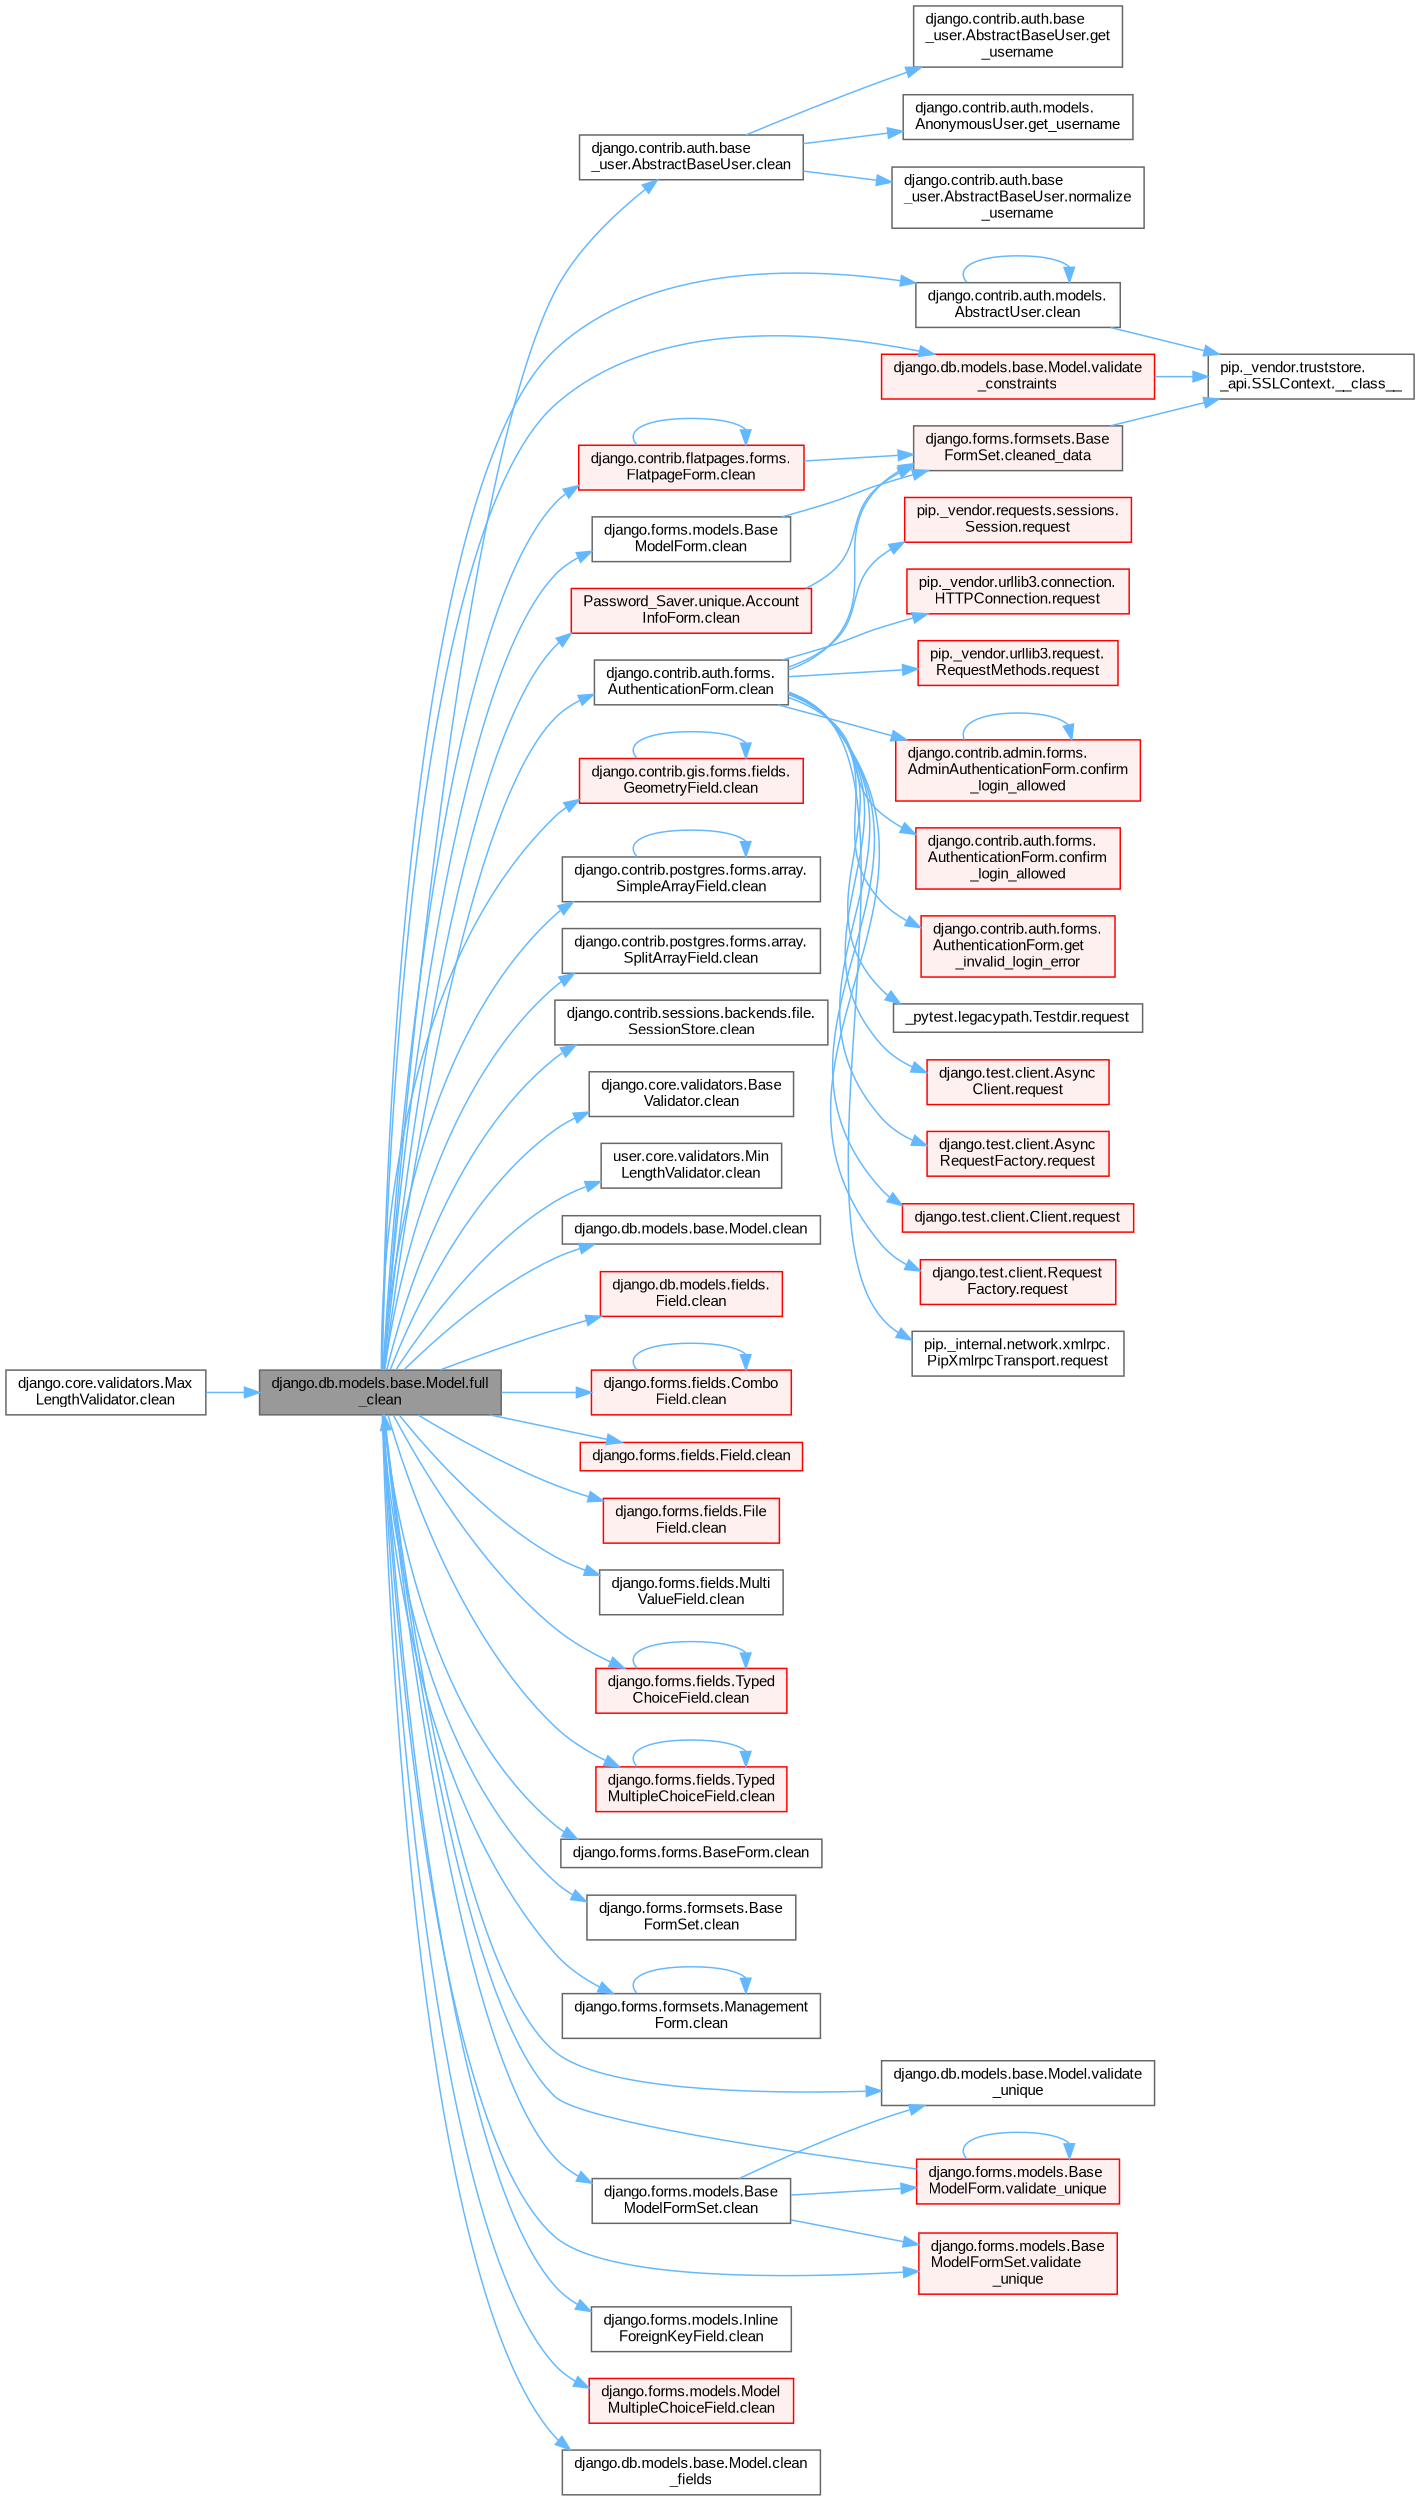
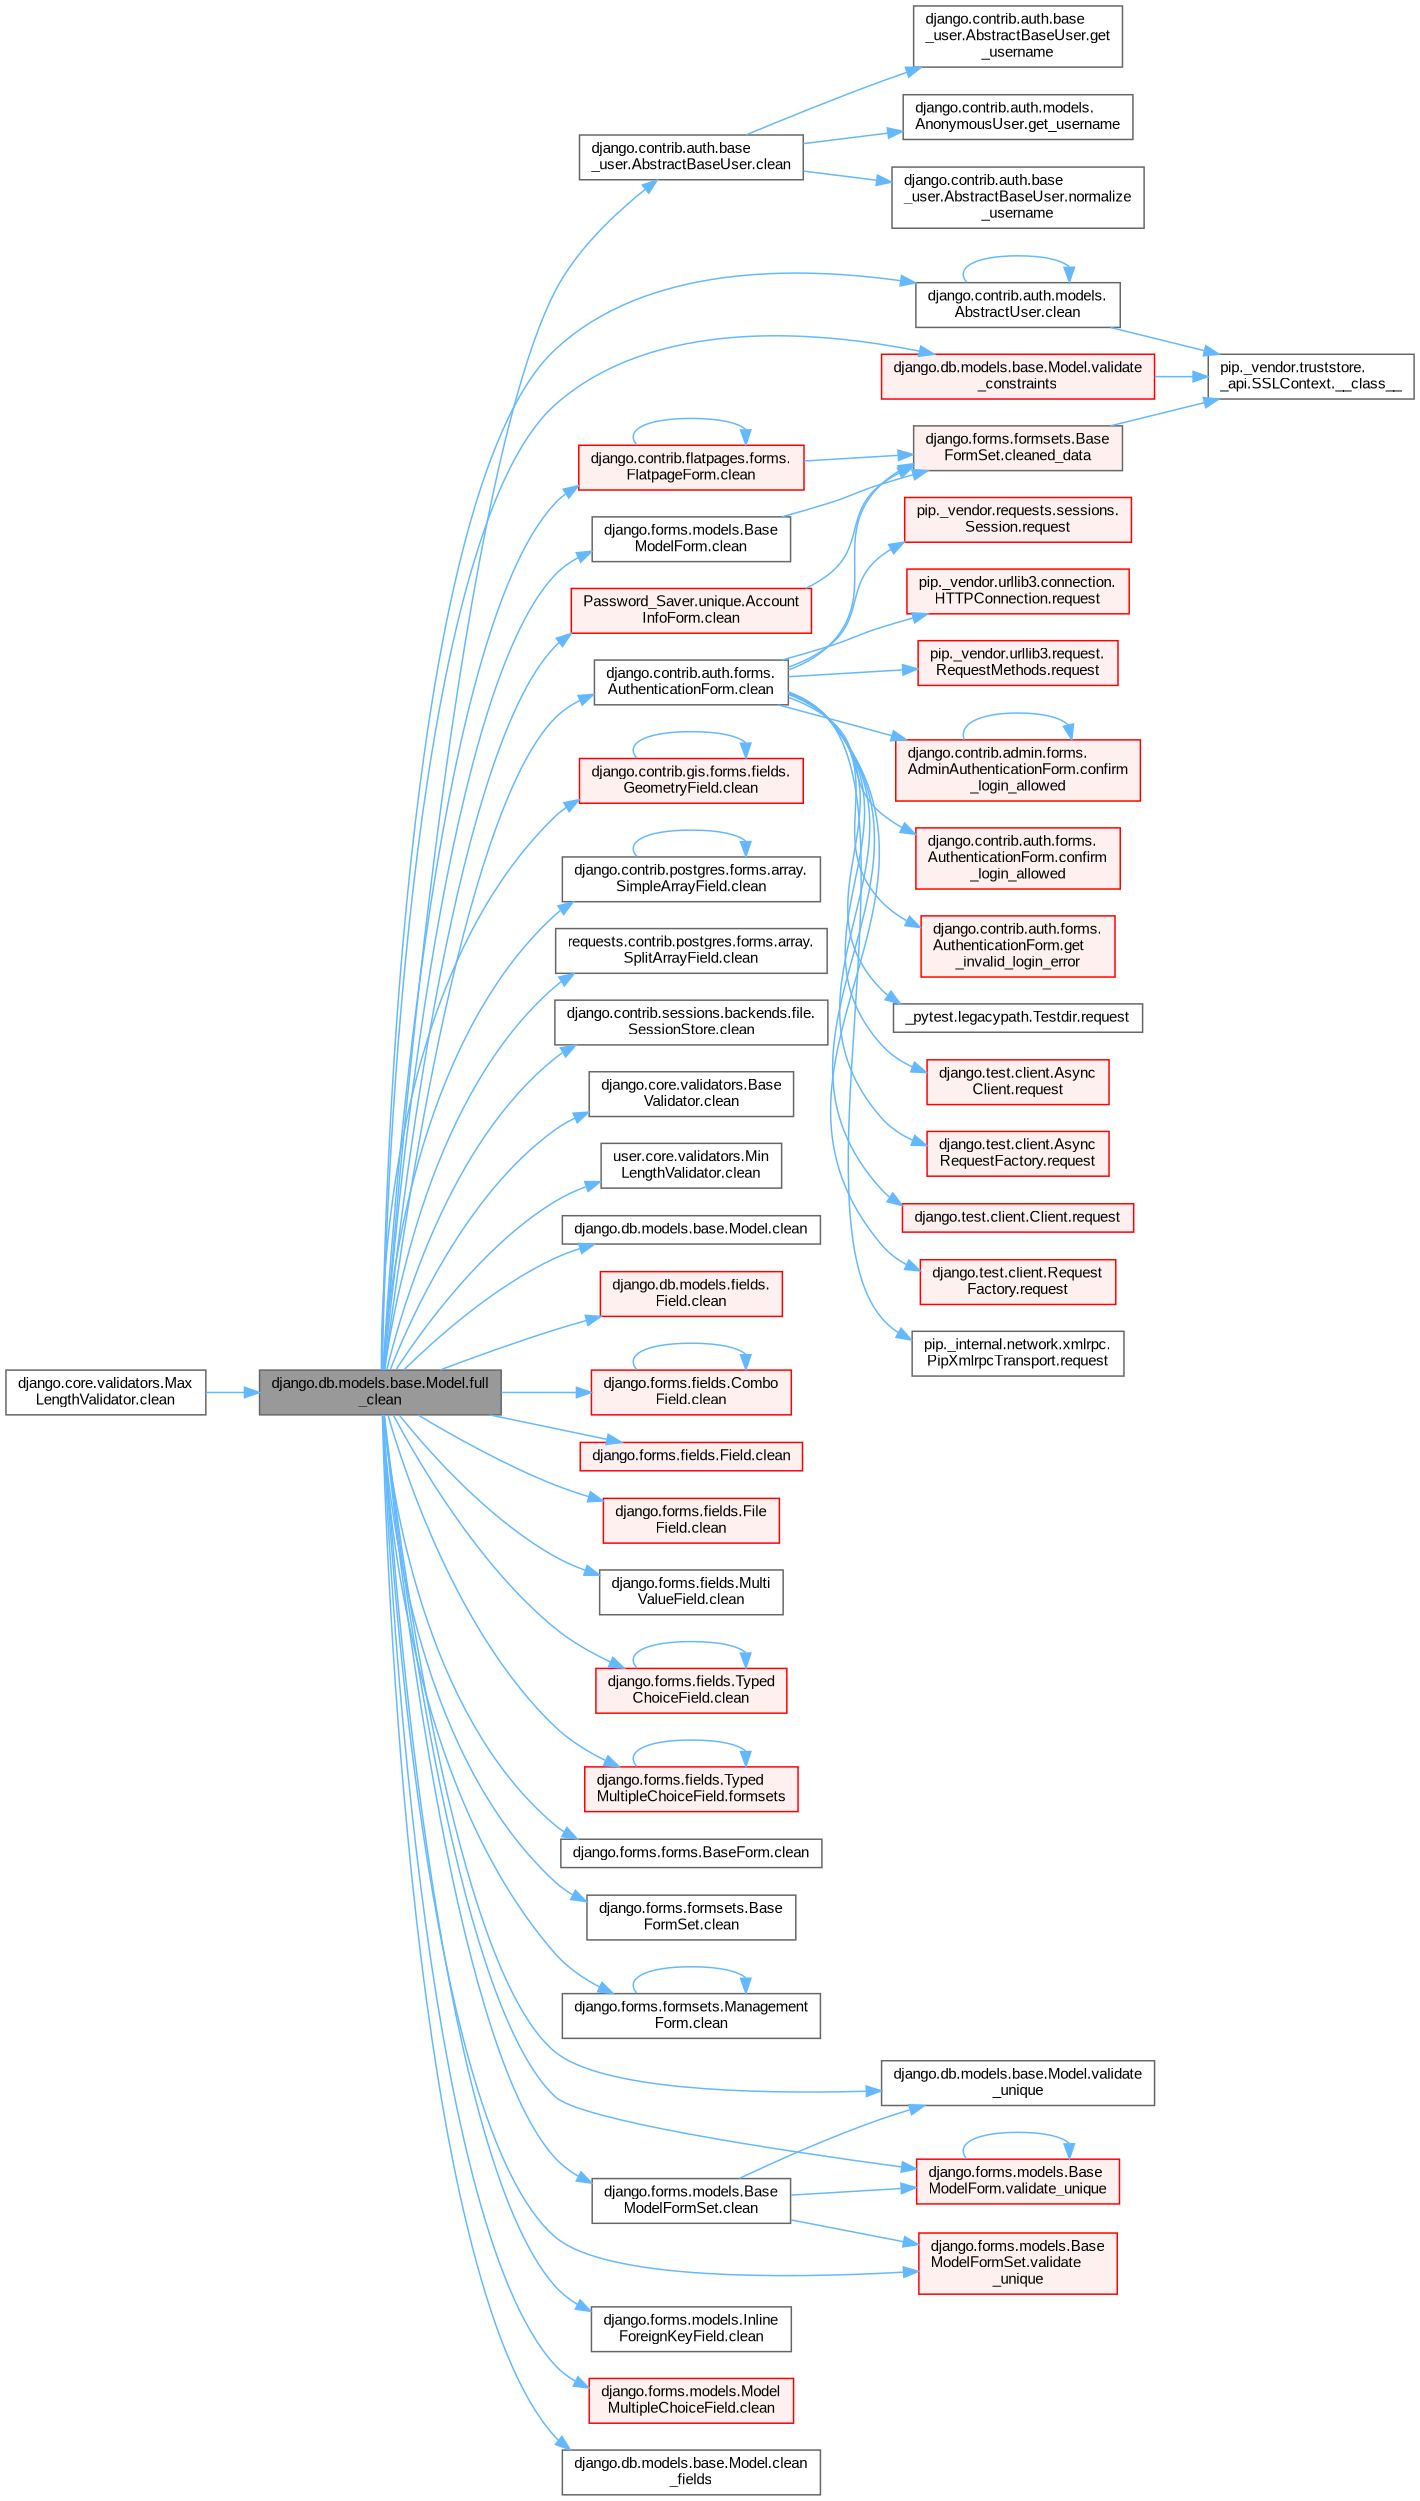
  digraph {
    fontname="Liberation Sans"
    rankdir=LR
    node [color=grey40 fillcolor=white fontname="Liberation Sans" fontsize=10 shape=box style=filled]
    edge [color=steelblue1 fontname="Liberation Sans" fontsize=10 labelfontname=Helvetica labelfontsize=10 style=solid]
    n1 [color=gray40 fillcolor=grey60 fontcolor=black height=0.2 label="django.db.models.base.Model.full\l_clean" width=0.4]
    n2 [height=0.2 label="django.contrib.auth.base\l_user.AbstractBaseUser.clean" width=0.4]
    n3 [height=0.2 label="django.contrib.auth.forms.\lAuthenticationForm.clean" width=0.4]
    n4 [height=0.2 label="django.contrib.auth.models.\lAbstractUser.clean" width=0.4]
    n5 [color=red fillcolor="#FFF0F0" height=0.2 label="django.contrib.flatpages.forms.\lFlatpageForm.clean" width=0.4]
    n6 [color=red fillcolor="#FFF0F0" height=0.2 label="django.contrib.gis.forms.fields.\lGeometryField.clean" width=0.4]
    n7 [height=0.2 label="django.contrib.postgres.forms.array.\lSimpleArrayField.clean" width=0.4]
-   n8 [height=0.2 label="django.contrib.postgres.forms.array.\lSplitArrayField.clean" width=0.4]
+   n8 [height=0.2 label="requests.contrib.postgres.forms.array.\lSplitArrayField.clean" width=0.4]
    n9 [height=0.2 label="django.contrib.sessions.backends.file.\lSessionStore.clean" width=0.4]
    n10 [height=0.2 label="django.core.validators.Base\lValidator.clean" width=0.4]
    n11 [height=0.2 label="user.core.validators.Min\lLengthValidator.clean" width=0.4]
    n12 [height=0.2 label="django.db.models.base.Model.clean" width=0.4]
    n13 [color=red fillcolor="#FFF0F0" height=0.2 label="django.db.models.fields.\lField.clean" width=0.4]
    n14 [color=red fillcolor="#FFF0F0" height=0.2 label="django.forms.fields.Combo\lField.clean" width=0.4]
    n15 [color=red fillcolor="#FFF0F0" height=0.2 label="django.forms.fields.Field.clean" width=0.4]
    n16 [color=red fillcolor="#FFF0F0" height=0.2 label="django.forms.fields.File\lField.clean" width=0.4]
    n17 [height=0.2 label="django.forms.fields.Multi\lValueField.clean" width=0.4]
    n18 [color=red fillcolor="#FFF0F0" height=0.2 label="django.forms.fields.Typed\lChoiceField.clean" width=0.4]
-   n19 [color=red fillcolor="#FFF0F0" height=0.2 label="django.forms.fields.Typed\lMultipleChoiceField.clean" width=0.4]
+   n19 [color=red fillcolor="#FFF0F0" height=0.2 label="django.forms.fields.Typed\lMultipleChoiceField.formsets" width=0.4]
    n20 [height=0.2 label="django.forms.forms.BaseForm.clean" width=0.4]
    n21 [height=0.2 label="django.forms.formsets.Base\lFormSet.clean" width=0.4]
    n22 [height=0.2 label="django.forms.formsets.Management\lForm.clean" width=0.4]
    n23 [height=0.2 label="django.forms.models.Base\lModelForm.clean" width=0.4]
    n24 [height=0.2 label="django.forms.models.Base\lModelFormSet.clean" width=0.4]
    n25 [height=0.2 label="django.db.models.base.Model.validate\l_unique" width=0.4]
    n26 [color=red fillcolor="#FFF0F0" height=0.2 label="django.forms.models.Base\lModelForm.validate_unique" width=0.4]
    n27 [color=red fillcolor="#FFF0F0" height=0.2 label="django.forms.models.Base\lModelFormSet.validate\l_unique" width=0.4]
    n28 [height=0.2 label="django.forms.models.Inline\lForeignKeyField.clean" width=0.4]
    n29 [color=red fillcolor="#FFF0F0" height=0.2 label="django.forms.models.Model\lMultipleChoiceField.clean" width=0.4]
    n30 [color=red fillcolor="#FFF0F0" height=0.2 label="Password_Saver.unique.Account\lInfoForm.clean" width=0.4]
    n31 [height=0.2 label="django.db.models.base.Model.clean\l_fields" width=0.4]
    n32 [color=red fillcolor="#FFF0F0" height=0.2 label="django.db.models.base.Model.validate\l_constraints" width=0.4]
    n33 [height=0.2 label="django.contrib.auth.base\l_user.AbstractBaseUser.get\l_username" width=0.4]
    n34 [height=0.2 label="django.contrib.auth.models.\lAnonymousUser.get_username" width=0.4]
    n35 [height=0.2 label="django.contrib.auth.base\l_user.AbstractBaseUser.normalize\l_username" width=0.4]
    n36 [fillcolor="#FFF0F0" height=0.2 label="django.forms.formsets.Base\lFormSet.cleaned_data" width=0.4]
    n37 [color=red fillcolor="#FFF0F0" height=0.2 label="django.contrib.admin.forms.\lAdminAuthenticationForm.confirm\l_login_allowed" width=0.4]
    n38 [color=red fillcolor="#FFF0F0" height=0.2 label="django.contrib.auth.forms.\lAuthenticationForm.confirm\l_login_allowed" width=0.4]
    n39 [color=red fillcolor="#FFF0F0" height=0.2 label="django.contrib.auth.forms.\lAuthenticationForm.get\l_invalid_login_error" width=0.4]
    n40 [height=0.2 label="_pytest.legacypath.Testdir.request" width=0.4]
    n41 [color=red fillcolor="#FFF0F0" height=0.2 label="django.test.client.Async\lClient.request" width=0.4]
    n42 [color=red fillcolor="#FFF0F0" height=0.2 label="django.test.client.Async\lRequestFactory.request" width=0.4]
    n43 [color=red fillcolor="#FFF0F0" height=0.2 label="django.test.client.Client.request" width=0.4]
    n44 [color=red fillcolor="#FFF0F0" height=0.2 label="django.test.client.Request\lFactory.request" width=0.4]
    n45 [height=0.2 label="pip._internal.network.xmlrpc.\lPipXmlrpcTransport.request" width=0.4]
    n46 [color=red fillcolor="#FFF0F0" height=0.2 label="pip._vendor.requests.sessions.\lSession.request" width=0.4]
    n47 [color=red fillcolor="#FFF0F0" height=0.2 label="pip._vendor.urllib3.connection.\lHTTPConnection.request" width=0.4]
    n48 [color=red fillcolor="#FFF0F0" height=0.2 label="pip._vendor.urllib3.request.\lRequestMethods.request" width=0.4]
    n49 [height=0.2 label="pip._vendor.truststore.\l_api.SSLContext.__class__" width=0.4]
    n50 [height=0.2 label="django.core.validators.Max\lLengthValidator.clean" width=0.4]
    n1 -> n2
    n1 -> n3
    n1 -> n4
    n1 -> n5
    n1 -> n6
    n1 -> n7
    n1 -> n8
    n1 -> n9
    n1 -> n10
    n1 -> n11
    n1 -> n12
    n1 -> n13
    n1 -> n14
    n1 -> n15
    n1 -> n16
    n1 -> n17
    n1 -> n18
    n1 -> n19
    n1 -> n20
    n1 -> n21
    n1 -> n22
    n1 -> n23
    n1 -> n24
    n1 -> n25
-   n26 -> n1
+   n1 -> n26
    n1 -> n27
    n1 -> n28
    n1 -> n29
    n1 -> n30
    n1 -> n31
    n1 -> n32
    n2 -> n33
    n2 -> n34
    n2 -> n35
    n3 -> n36
    n3 -> n37
    n3 -> n38
    n3 -> n39
    n3 -> n40
    n3 -> n41
    n3 -> n42
    n3 -> n43
    n3 -> n44
    n3 -> n45
    n3 -> n46
    n3 -> n47
    n3 -> n48
    n4 -> n4
    n4 -> n49
    n5 -> n5
    n5 -> n36
    n6 -> n6
    n7 -> n7
    n14 -> n14
    n18 -> n18
    n19 -> n19
    n22 -> n22
    n23 -> n36
    n24 -> n25
    n24 -> n26
    n24 -> n27
    n26 -> n26
    n30 -> n36
    n32 -> n49
    n36 -> n49
    n37 -> n37
    n50 -> n1
  }
